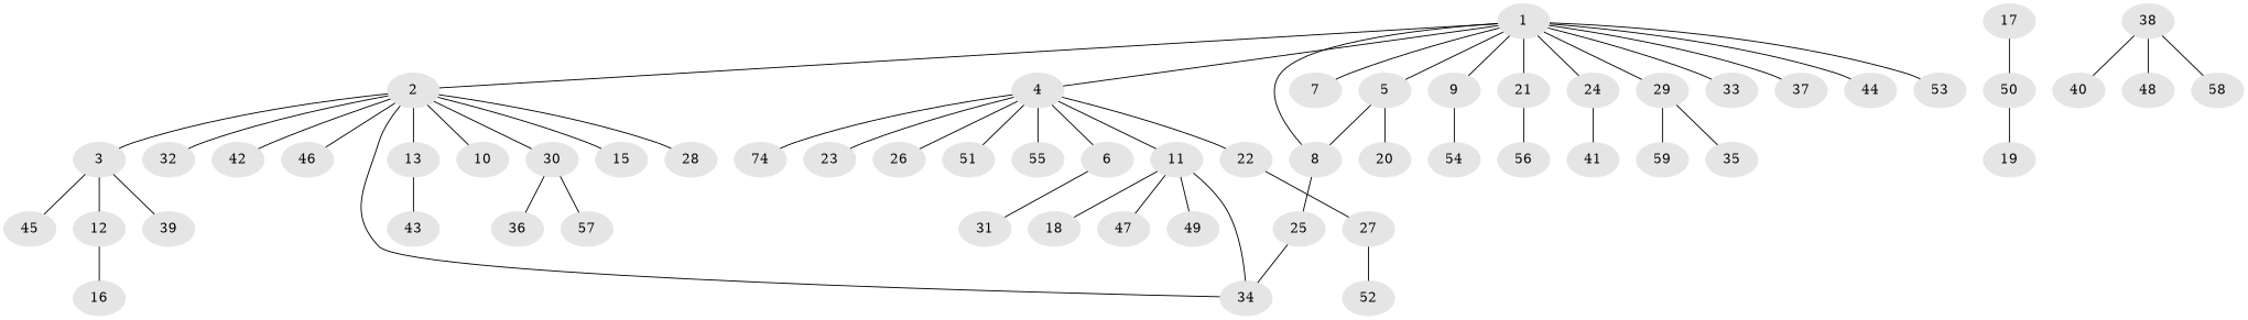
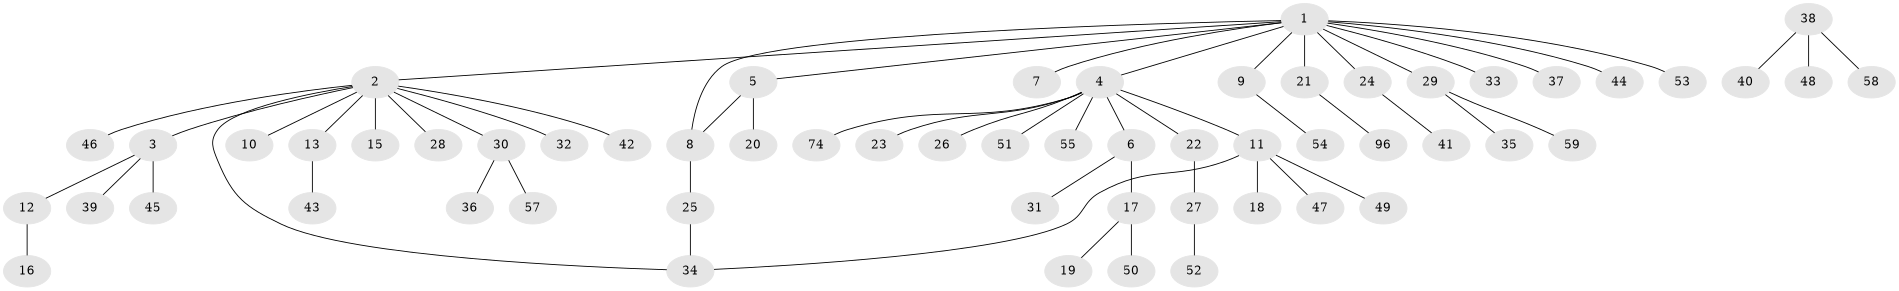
  graph {
    node [color=gray90 style=filled]
    1
    2
    4
    5
    7
    8
    9
    21
    24
    29
    33
    37
    44
    53
    3
    10
    13
    15
    28
    30
    32
    34
    42
    46
    6
    11
    n27 [label=74]
    22
    23
    26
    51
    55
    20
    25
    54
-   56
+   56 [label=96]
    41
    35
    59
    12
    39
    45
    43
    36
    57
    16
    17
    31
    18
    47
    49
    27
    19
    50
    38
    40
    48
    58
    52
    1 -- 2
    1 -- 4
    1 -- 5
    1 -- 7
    1 -- 8
    1 -- 9
    1 -- 21
    1 -- 24
    1 -- 29
    1 -- 33
    1 -- 37
    1 -- 44
    1 -- 53
    2 -- 3
    2 -- 10
    2 -- 13
    2 -- 15
    2 -- 28
    2 -- 30
    2 -- 32
    2 -- 34
    2 -- 42
    2 -- 46
    4 -- 6
    4 -- 11
    4 -- n27
    4 -- 22
    4 -- 23
    4 -- 26
    4 -- 51
    4 -- 55
    5 -- 8
    5 -- 20
    8 -- 25
    9 -- 54
    21 -- 56
    24 -- 41
    29 -- 35
    29 -- 59
    3 -- 12
    3 -- 39
    3 -- 45
    13 -- 43
    30 -- 36
    30 -- 57
+   6 -- 17
    6 -- 31
    11 -- 34
    11 -- 18
    11 -- 47
    11 -- 49
    22 -- 27
    25 -- 34
    12 -- 16
-   50 -- 19
+   17 -- 19
    17 -- 50
    27 -- 52
    38 -- 40
    38 -- 48
    38 -- 58
  }
